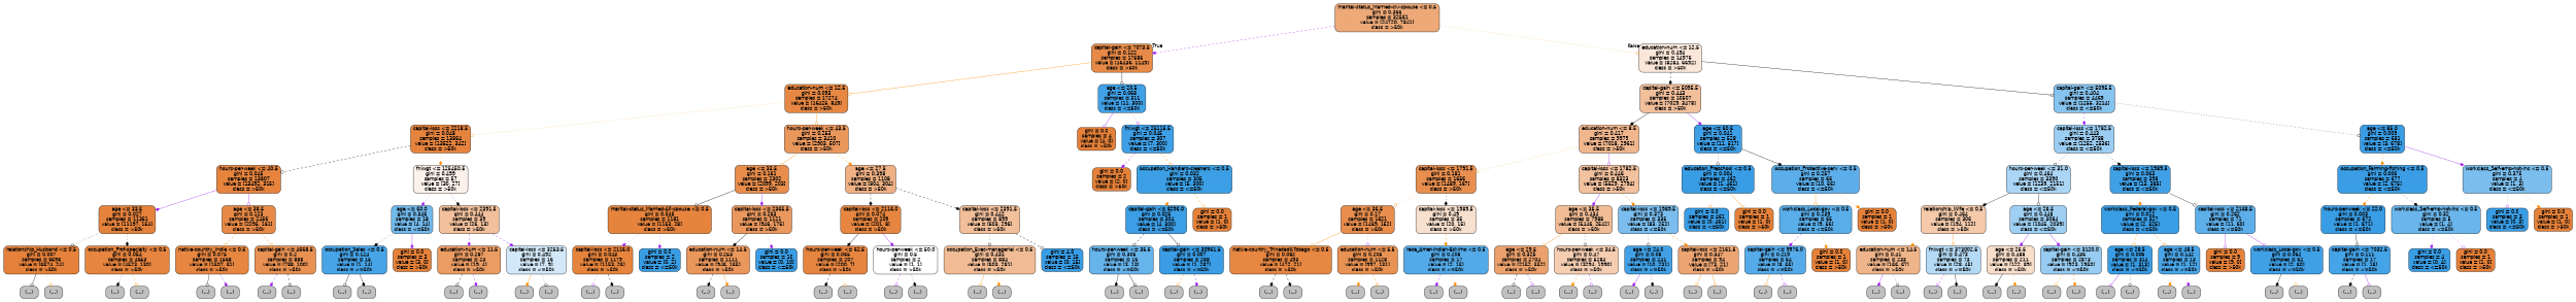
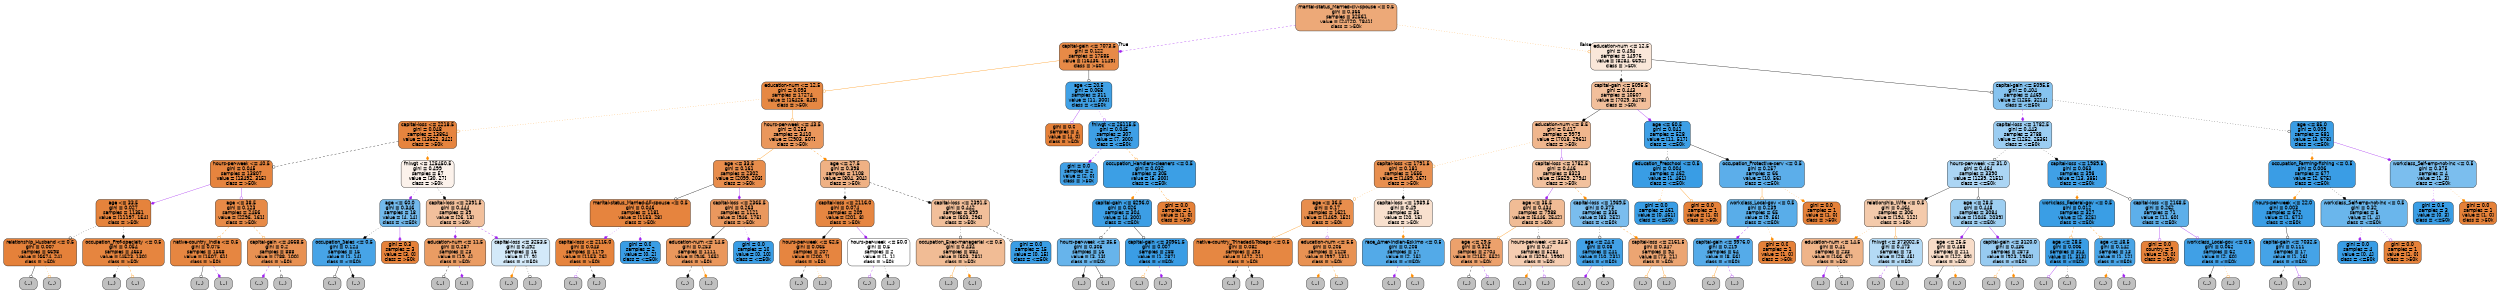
  digraph {
    node [color=black fillcolor="#C0C0C0" fontname=helvetica shape=box style="filled, rounded"]
    edge [arrowhead=diamond color=black fontname=helvetica style=solid]
    n1 [fillcolor="#eda978" label="marital-status_Married-civ-spouse <= 0.5\ngini = 0.366\nsamples = 32561\nvalue = [24720, 7841]\nclass = >50k"]
    n2 [fillcolor="#e78a47" label="capital-gain <= 7073.5\ngini = 0.122\nsamples = 17585\nvalue = [16436, 1149]\nclass = >50k"]
    n3 [fillcolor="#fae7d9" label="education-num <= 12.5\ngini = 0.494\nsamples = 14976\nvalue = [8284, 6692]\nclass = >50k"]
    n4 [fillcolor="#e68843" label="education-num <= 12.5\ngini = 0.093\nsamples = 17274\nvalue = [16425, 849]\nclass = >50k"]
    n5 [fillcolor="#40a1e6" label="age <= 20.5\ngini = 0.068\nsamples = 311\nvalue = [11, 300]\nclass = <=50k"]
    n6 [fillcolor="#f2bf9b" label="capital-gain <= 5095.5\ngini = 0.443\nsamples = 10507\nvalue = [7029, 3478]\nclass = >50k"]
    n7 [fillcolor="#86c3ef" label="capital-gain <= 5095.5\ngini = 0.404\nsamples = 4469\nvalue = [1255, 3214]\nclass = <=50k"]
    n8 [fillcolor="#e6843e" label="capital-loss <= 2218.5\ngini = 0.048\nsamples = 13864\nvalue = [13522, 342]\nclass = >50k"]
    n9 [fillcolor="#ea975c" label="hours-per-week <= 43.5\ngini = 0.253\nsamples = 3410\nvalue = [2903, 507]\nclass = >50k"]
    n10 [fillcolor="#e58139" label="gini = 0.0\nsamples = 4\nvalue = [4, 0]\nclass = >50k"]
    n11 [fillcolor="#3e9fe6" label="fnlwgt <= 25115.5\ngini = 0.045\nsamples = 307\nvalue = [7, 300]\nclass = <=50k"]
    n12 [fillcolor="#e6843e" label="hours-per-week <= 40.5\ngini = 0.045\nsamples = 13807\nvalue = [13492, 315]\nclass = >50k"]
    n13 [fillcolor="#fcf2eb" label="fnlwgt <= 125450.5\ngini = 0.499\nsamples = 57\nvalue = [30, 27]\nclass = >50k"]
    n14 [fillcolor="#e88d4c" label="age <= 33.5\ngini = 0.161\nsamples = 2302\nvalue = [2099, 203]\nclass = >50k"]
    n15 [fillcolor="#efb184" label="age <= 27.5\ngini = 0.398\nsamples = 1108\nvalue = [804, 304]\nclass = >50k"]
    n16 [fillcolor="#e5833c" label="age <= 33.5\ngini = 0.027\nsamples = 11351\nvalue = [11197, 154]\nclass = >50k"]
    n17 [fillcolor="#e78a47" label="age <= 38.5\ngini = 0.123\nsamples = 2456\nvalue = [2295, 161]\nclass = >50k"]
    n18 [fillcolor="#72b9ec" label="age <= 60.0\ngini = 0.346\nsamples = 18\nvalue = [4, 14]\nclass = <=50k"]
    n19 [fillcolor="#f2c09c" label="capital-loss <= 2391.5\ngini = 0.444\nsamples = 39\nvalue = [26, 13]\nclass = >50k"]
    n20 [fillcolor="#e5813a" label="relationship_Husband <= 0.5\ngini = 0.007\nsamples = 6698\nvalue = [6674, 24]\nclass = >50k"]
    n21 [fillcolor="#e6853f" label="occupation_Prof-specialty <= 0.5\ngini = 0.054\nsamples = 4653\nvalue = [4523, 130]\nclass = >50k"]
    n22 [fillcolor="#e68641" label="native-country_India <= 0.5\ngini = 0.075\nsamples = 1568\nvalue = [1507, 61]\nclass = >50k"]
    n23 [fillcolor="#e89152" label="capital-gain <= 4668.5\ngini = 0.2\nsamples = 888\nvalue = [788, 100]\nclass = >50k"]
    n24 [label="(...)"]
    n25 [label="(...)"]
    n26 [label="(...)"]
    n27 [label="(...)"]
    n28 [label="(...)"]
    n29 [label="(...)"]
    n30 [label="(...)"]
    n31 [label="(...)"]
    n32 [fillcolor="#47a4e7" label="occupation_Sales <= 0.5\ngini = 0.124\nsamples = 15\nvalue = [1, 14]\nclass = <=50k"]
-   n33 [fillcolor="#e58139" label="gini = 0.0\nsamples = 3\nvalue = [3, 0]\nclass = >50k"]
+   n33 [fillcolor="#e58139" label="gini = 0.3\nsamples = 3\nvalue = [3, 0]\nclass = >50k"]
    n34 [fillcolor="#ea9c63" label="education-num <= 11.5\ngini = 0.287\nsamples = 23\nvalue = [19, 4]\nclass = >50k"]
    n35 [fillcolor="#d3e9f9" label="capital-loss <= 3253.5\ngini = 0.492\nsamples = 16\nvalue = [7, 9]\nclass = <=50k"]
    n36 [label="(...)"]
    n37 [label="(...)"]
    n38 [label="(...)"]
    n39 [label="(...)"]
    n40 [label="(...)"]
    n41 [label="(...)"]
    n42 [fillcolor="#e6843e" label="marital-status_Married-AF-spouse <= 0.5\ngini = 0.046\nsamples = 1181\nvalue = [1153, 28]\nclass = >50k"]
    n43 [fillcolor="#ea985e" label="capital-loss <= 2365.5\ngini = 0.263\nsamples = 1121\nvalue = [946, 175]\nclass = >50k"]
    n44 [fillcolor="#e68641" label="capital-loss <= 2116.0\ngini = 0.074\nsamples = 209\nvalue = [201, 8]\nclass = >50k"]
    n45 [fillcolor="#f2bf9a" label="capital-loss <= 2391.5\ngini = 0.442\nsamples = 899\nvalue = [603, 296]\nclass = >50k"]
    n46 [fillcolor="#e6843d" label="capital-loss <= 2116.0\ngini = 0.043\nsamples = 1179\nvalue = [1153, 26]\nclass = >50k"]
    n47 [fillcolor="#399de5" label="gini = 0.0\nsamples = 2\nvalue = [0, 2]\nclass = <=50k"]
    n48 [fillcolor="#ea975c" label="education-num <= 14.5\ngini = 0.253\nsamples = 1111\nvalue = [946, 165]\nclass = >50k"]
    n49 [fillcolor="#399de5" label="gini = 0.0\nsamples = 10\nvalue = [0, 10]\nclass = <=50k"]
    n50 [label="(...)"]
    n51 [label="(...)"]
    n52 [label="(...)"]
    n53 [label="(...)"]
    n54 [fillcolor="#e68540" label="hours-per-week <= 62.5\ngini = 0.065\nsamples = 207\nvalue = [200, 7]\nclass = >50k"]
    n55 [fillcolor="#ffffff" label="hours-per-week <= 50.0\ngini = 0.5\nsamples = 2\nvalue = [1, 1]\nclass = >50k"]
    n56 [fillcolor="#f1bc95" label="occupation_Exec-managerial <= 0.5\ngini = 0.434\nsamples = 884\nvalue = [603, 281]\nclass = >50k"]
-   n57 [fillcolor="#399de5" label="gini = 4.0\nsamples = 15\nvalue = [0, 15]\nclass = <=50k"]
+   n57 [fillcolor="#399de5" label="gini = 0.0\nsamples = 15\nvalue = [0, 15]\nclass = <=50k"]
    n58 [label="(...)"]
    n59 [label="(...)"]
    n60 [label="(...)"]
    n61 [label="(...)"]
    n62 [label="(...)"]
    n63 [label="(...)"]
-   n64 [fillcolor="#e58139" label="gini = 0.0\nsamples = 2\nvalue = [2, 0]\nclass = >50k"]
+   n64 [fillcolor="#40a0e6" label="gini = 0.0\nsamples = 2\nvalue = [2, 0]\nclass = >50k"]
    n65 [fillcolor="#3c9fe5" label="occupation_Handlers-cleaners <= 0.5\ngini = 0.032\nsamples = 305\nvalue = [5, 300]\nclass = <=50k"]
    n66 [fillcolor="#3c9ee5" label="capital-gain <= 8296.0\ngini = 0.026\nsamples = 304\nvalue = [4, 300]\nclass = <=50k"]
    n67 [fillcolor="#e58139" label="gini = 0.0\nsamples = 1\nvalue = [1, 0]\nclass = >50k"]
    n68 [fillcolor="#67b4eb" label="hours-per-week <= 35.5\ngini = 0.305\nsamples = 16\nvalue = [3, 13]\nclass = <=50k"]
    n69 [fillcolor="#3a9de5" label="capital-gain <= 30961.5\ngini = 0.007\nsamples = 288\nvalue = [1, 287]\nclass = <=50k"]
    n70 [label="(...)"]
    n71 [label="(...)"]
    n72 [label="(...)"]
    n73 [label="(...)"]
    n74 [fillcolor="#f0b68d" label="education-num <= 8.5\ngini = 0.417\nsamples = 9979\nvalue = [7018, 2961]\nclass = >50k"]
    n75 [fillcolor="#3d9fe6" label="age <= 60.5\ngini = 0.041\nsamples = 528\nvalue = [11, 517]\nclass = <=50k"]
    n76 [fillcolor="#9bcdf2" label="capital-loss <= 1782.5\ngini = 0.443\nsamples = 3788\nvalue = [1252, 2536]\nclass = <=50k"]
    n77 [fillcolor="#3a9de5" label="age <= 85.0\ngini = 0.009\nsamples = 681\nvalue = [3, 678]\nclass = <=50k"]
    n78 [fillcolor="#e88f4f" label="capital-loss <= 1791.5\ngini = 0.181\nsamples = 1656\nvalue = [1489, 167]\nclass = >50k"]
    n79 [fillcolor="#f2c19d" label="capital-loss <= 1782.5\ngini = 0.446\nsamples = 8323\nvalue = [5529, 2794]\nclass = >50k"]
    n80 [fillcolor="#399de5" label="education_Preschool <= 0.5\ngini = 0.004\nsamples = 462\nvalue = [1, 461]\nclass = <=50k"]
    n81 [fillcolor="#5caeea" label="occupation_Protective-serv <= 0.5\ngini = 0.257\nsamples = 66\nvalue = [10, 56]\nclass = <=50k"]
    n82 [fillcolor="#e88e4d" label="age <= 36.5\ngini = 0.17\nsamples = 1621\nvalue = [1469, 152]\nclass = >50k"]
    n83 [fillcolor="#f8e0ce" label="capital-loss <= 1989.5\ngini = 0.49\nsamples = 35\nvalue = [20, 15]\nclass = >50k"]
    n84 [fillcolor="#f1bc95" label="age <= 35.5\ngini = 0.434\nsamples = 7988\nvalue = [5446, 2542]\nclass = >50k"]
    n85 [fillcolor="#7abdee" label="capital-loss <= 1989.5\ngini = 0.373\nsamples = 335\nvalue = [83, 252]\nclass = <=50k"]
    n86 [fillcolor="#e68742" label="native-country_Trinadad&Tobago <= 0.5\ngini = 0.082\nsamples = 493\nvalue = [472, 21]\nclass = >50k"]
    n87 [fillcolor="#e89253" label="education-num <= 5.5\ngini = 0.205\nsamples = 1128\nvalue = [997, 131]\nclass = >50k"]
    n88 [fillcolor="#53aae8" label="race_Amer-Indian-Eskimo <= 0.5\ngini = 0.208\nsamples = 17\nvalue = [2, 15]\nclass = <=50k"]
    n89 [label="(...)"]
    n90 [label="(...)"]
    n91 [label="(...)"]
    n92 [label="(...)"]
    n93 [label="(...)"]
    n94 [label="(...)"]
    n95 [fillcolor="#eca16c" label="age <= 29.5\ngini = 0.325\nsamples = 2704\nvalue = [2152, 552]\nclass = >50k"]
    n96 [fillcolor="#f5cdb1" label="hours-per-week <= 34.5\ngini = 0.47\nsamples = 5284\nvalue = [3294, 1990]\nclass = >50k"]
    n97 [fillcolor="#42a1e6" label="age <= 24.0\ngini = 0.08\nsamples = 241\nvalue = [10, 231]\nclass = <=50k"]
    n98 [fillcolor="#eca572" label="capital-loss <= 2161.5\ngini = 0.347\nsamples = 94\nvalue = [73, 21]\nclass = >50k"]
    n99 [label="(...)"]
    n100 [label="(...)"]
    n101 [label="(...)"]
    n102 [label="(...)"]
    n103 [label="(...)"]
    n104 [label="(...)"]
    n105 [label="(...)"]
    n106 [label="(...)"]
    n107 [fillcolor="#399de5" label="gini = 0.0\nsamples = 461\nvalue = [0, 461]\nclass = <=50k"]
    n108 [fillcolor="#e58139" label="gini = 0.0\nsamples = 1\nvalue = [1, 0]\nclass = >50k"]
    n109 [fillcolor="#59ade9" label="workclass_Local-gov <= 0.5\ngini = 0.239\nsamples = 65\nvalue = [9, 56]\nclass = <=50k"]
    n110 [fillcolor="#e58139" label="gini = 0.0\nsamples = 1\nvalue = [1, 0]\nclass = >50k"]
    n111 [fillcolor="#55abe9" label="capital-gain <= 9976.0\ngini = 0.219\nsamples = 64\nvalue = [8, 56]\nclass = <=50k"]
    n112 [fillcolor="#e58139" label="gini = 0.0\nsamples = 1\nvalue = [1, 0]\nclass = >50k"]
    n113 [label="(...)"]
    n114 [label="(...)"]
    n115 [fillcolor="#abd5f4" label="hours-per-week <= 31.0\ngini = 0.464\nsamples = 3390\nvalue = [1239, 2151]\nclass = <=50k"]
    n116 [fillcolor="#40a0e6" label="capital-loss <= 1989.5\ngini = 0.063\nsamples = 398\nvalue = [13, 385]\nclass = <=50k"]
    n117 [fillcolor="#3a9de5" label="occupation_Farming-fishing <= 0.5\ngini = 0.006\nsamples = 677\nvalue = [2, 675]\nclass = <=50k"]
    n118 [fillcolor="#7bbeee" label="workclass_Self-emp-not-inc <= 0.5\ngini = 0.375\nsamples = 4\nvalue = [1, 3]\nclass = <=50k"]
    n119 [fillcolor="#f4caab" label="relationship_Wife <= 0.5\ngini = 0.464\nsamples = 306\nvalue = [194, 112]\nclass = >50k"]
    n120 [fillcolor="#9ecff2" label="age <= 28.5\ngini = 0.448\nsamples = 3084\nvalue = [1045, 2039]\nclass = <=50k"]
    n121 [fillcolor="#3a9ee5" label="workclass_Federal-gov <= 0.5\ngini = 0.012\nsamples = 327\nvalue = [2, 325]\nclass = <=50k"]
    n122 [fillcolor="#5dafea" label="capital-loss <= 2168.5\ngini = 0.262\nsamples = 71\nvalue = [11, 60]\nclass = <=50k"]
    n123 [fillcolor="#efb489" label="education-num <= 14.5\ngini = 0.41\nsamples = 233\nvalue = [166, 67]\nclass = >50k"]
    n124 [fillcolor="#b4daf5" label="fnlwgt <= 373002.5\ngini = 0.473\nsamples = 73\nvalue = [28, 45]\nclass = <=50k"]
    n125 [fillcolor="#f8ddc9" label="age <= 25.5\ngini = 0.488\nsamples = 211\nvalue = [122, 89]\nclass = >50k"]
    n126 [fillcolor="#97cbf1" label="capital-gain <= 3120.0\ngini = 0.436\nsamples = 2873\nvalue = [923, 1950]\nclass = <=50k"]
    n127 [label="(...)"]
    n128 [label="(...)"]
    n129 [label="(...)"]
    n130 [label="(...)"]
    n131 [label="(...)"]
    n132 [label="(...)"]
    n133 [label="(...)"]
    n134 [label="(...)"]
    n135 [fillcolor="#3a9de5" label="age <= 28.5\ngini = 0.006\nsamples = 314\nvalue = [1, 313]\nclass = <=50k"]
    n136 [fillcolor="#49a5e7" label="age <= 48.5\ngini = 0.142\nsamples = 13\nvalue = [1, 12]\nclass = <=50k"]
-   n137 [fillcolor="#e58139" label="gini = 0.0\nsamples = 9\nvalue = [9, 0]\nclass = >50k"]
+   n137 [fillcolor="#e58139" label="gini = 0.0\ncountry = 9\nvalue = [9, 0]\nclass = >50k"]
    n138 [fillcolor="#40a0e6" label="workclass_Local-gov <= 0.5\ngini = 0.062\nsamples = 62\nvalue = [2, 60]\nclass = <=50k"]
    n139 [label="(...)"]
    n140 [label="(...)"]
    n141 [label="(...)"]
    n142 [label="(...)"]
    n143 [label="(...)"]
    n144 [label="(...)"]
    n145 [fillcolor="#399de5" label="hours-per-week <= 22.0\ngini = 0.003\nsamples = 672\nvalue = [1, 671]\nclass = <=50k"]
    n146 [fillcolor="#6ab6ec" label="workclass_Self-emp-not-inc <= 0.5\ngini = 0.32\nsamples = 5\nvalue = [1, 4]\nclass = <=50k"]
-   n147 [fillcolor="#399de5" label="gini = 0.0\nsamples = 3\nvalue = [0, 3]\nclass = <=50k"]
+   n147 [fillcolor="#399de5" label="gini = 0.5\nsamples = 3\nvalue = [0, 3]\nclass = <=50k"]
    n148 [fillcolor="#e58139" label="gini = 0.0\nsamples = 1\nvalue = [1, 0]\nclass = >50k"]
    n149 [fillcolor="#45a3e7" label="capital-gain <= 7032.5\ngini = 0.111\nsamples = 17\nvalue = [1, 16]\nclass = <=50k"]
    n150 [fillcolor="#399de5" label="gini = 0.0\nsamples = 4\nvalue = [0, 4]\nclass = <=50k"]
    n151 [fillcolor="#e58139" label="gini = 0.0\nsamples = 1\nvalue = [1, 0]\nclass = >50k"]
    n152 [label="(...)"]
    n153 [label="(...)"]
    n1 -> n2 [color=purple headlabel=True labelangle=45 labeldistance=2.5 style=dashed]
    n1 -> n3 [arrowhead=odot color=darkorange headlabel=False labelangle=-45 labeldistance=2.5 style=dotted]
    n2 -> n4 [arrowhead=odot color=darkorange]
    n2 -> n5 [arrowhead=odot]
    n3 -> n6 [style=dashed]
    n3 -> n7 [arrowhead=odot]
    n4 -> n8 [arrowhead=odot color=darkorange style=dotted]
    n4 -> n9 [arrowhead=odot color=darkorange]
    n5 -> n10 [arrowhead=odot color=purple]
    n5 -> n11 [arrowhead=odot color=purple style=dotted]
    n6 -> n74
    n6 -> n75 [color=purple]
    n7 -> n76 [color=purple style=dashed]
    n7 -> n77 [arrowhead=odot style=dotted]
    n8 -> n12 [arrowhead=odot style=dashed]
    n8 -> n13 [color=darkorange style=dotted]
    n9 -> n14 [arrowhead=odot color=darkorange]
    n9 -> n15 [color=darkorange style=dashed]
    n11 -> n64 [color=purple style=dashed]
    n11 -> n65 [arrowhead=odot color=darkorange style=dashed]
    n12 -> n16 [color=purple]
    n12 -> n17 [arrowhead=odot color=purple]
    n13 -> n18 [color=purple style=dotted]
    n13 -> n19 [style=dotted]
    n14 -> n42 [arrowhead=odot]
    n14 -> n43 [color=purple]
    n15 -> n44 [style=dashed]
    n15 -> n45 [style=dashed]
    n16 -> n20 [arrowhead=odot style=dotted]
    n16 -> n21 [style=dotted]
    n17 -> n22 [arrowhead=odot color=darkorange style=dashed]
    n17 -> n23 [arrowhead=odot color=darkorange style=dashed]
    n18 -> n32 [style=dotted]
    n18 -> n33 [color=purple]
    n19 -> n34 [color=purple style=dashed]
    n19 -> n35 [color=purple style=dashed]
    n20 -> n24 [arrowhead=odot]
    n20 -> n25 [arrowhead=odot color=darkorange style=dotted]
    n21 -> n26 [style=dotted]
    n21 -> n27 [arrowhead=odot color=darkorange style=dashed]
    n22 -> n28 [arrowhead=odot]
    n22 -> n29 [color=purple style=dashed]
    n23 -> n30 [color=purple style=dashed]
    n23 -> n31 [arrowhead=odot style=dashed]
    n32 -> n36 [arrowhead=odot]
    n32 -> n37
    n34 -> n38 [arrowhead=odot style=dashed]
    n34 -> n39 [color=purple style=dashed]
    n35 -> n40 [color=darkorange]
    n35 -> n41 [arrowhead=odot style=dotted]
    n42 -> n46 [color=purple style=dotted]
    n42 -> n47 [color=purple style=dotted]
    n43 -> n48
    n43 -> n49 [color=purple style=dotted]
    n44 -> n54
    n44 -> n55 [color=purple]
    n45 -> n56 [arrowhead=odot style=dotted]
    n45 -> n57 [arrowhead=odot style=dashed]
    n46 -> n50 [arrowhead=odot color=purple style=dotted]
    n46 -> n51 [style=dashed]
    n48 -> n52 [style=dashed]
    n48 -> n53 [color=darkorange]
    n54 -> n58 [style=dashed]
    n54 -> n59 [arrowhead=odot color=darkorange style=dotted]
    n55 -> n60 [arrowhead=odot color=purple style=dashed]
    n55 -> n61 [style=dotted]
    n56 -> n62 [arrowhead=odot color=darkorange]
    n56 -> n63 [color=darkorange style=dotted]
    n65 -> n66 [color=darkorange style=dotted]
    n65 -> n67 [arrowhead=odot color=darkorange style=dashed]
    n66 -> n68 [arrowhead=odot style=dashed]
    n66 -> n69 [arrowhead=odot]
    n68 -> n70
    n68 -> n71 [arrowhead=odot]
    n69 -> n72 [arrowhead=odot color=darkorange style=dashed]
    n69 -> n73 [color=purple style=dashed]
    n74 -> n78 [arrowhead=odot color=darkorange style=dotted]
    n74 -> n79 [arrowhead=odot color=purple]
    n75 -> n80 [arrowhead=odot style=dotted]
    n75 -> n81
    n76 -> n115 [arrowhead=odot style=dotted]
    n76 -> n116 [style=dotted]
    n77 -> n117 [color=darkorange style=dashed]
    n77 -> n118 [color=purple]
    n78 -> n82 [arrowhead=odot color=darkorange style=dotted]
    n78 -> n83 [style=dotted]
    n79 -> n84 [color=purple]
    n79 -> n85 [color=darkorange style=dashed]
    n80 -> n107 [arrowhead=odot color=darkorange style=dotted]
    n80 -> n108 [arrowhead=odot color=darkorange]
    n81 -> n109 [arrowhead=odot color=darkorange]
    n81 -> n110 [color=darkorange style=dotted]
    n82 -> n86 [arrowhead=odot color=darkorange]
    n82 -> n87 [arrowhead=odot color=purple style=dotted]
    n83 -> n88 [color=darkorange style=dashed]
    n84 -> n95 [arrowhead=odot color=darkorange]
    n84 -> n96 [arrowhead=odot style=dotted]
    n85 -> n97 [arrowhead=odot style=dotted]
    n85 -> n98 [color=darkorange style=dashed]
    n86 -> n89 [style=dashed]
    n86 -> n90 [style=dashed]
    n87 -> n91 [color=darkorange style=dotted]
    n87 -> n92 [arrowhead=odot color=darkorange style=dashed]
    n88 -> n93 [color=purple style=dashed]
    n88 -> n94 [color=darkorange style=dotted]
    n95 -> n99 [arrowhead=odot style=dashed]
    n95 -> n100 [arrowhead=odot color=purple style=dashed]
    n96 -> n101 [color=darkorange style=dashed]
    n96 -> n102 [arrowhead=odot color=purple style=dashed]
    n97 -> n103 [color=purple]
    n97 -> n104 [style=dotted]
    n98 -> n105 [arrowhead=odot color=darkorange]
    n98 -> n106 [arrowhead=odot color=darkorange]
    n109 -> n111 [color=purple style=dashed]
    n109 -> n112 [color=darkorange style=dotted]
    n111 -> n113 [arrowhead=odot color=darkorange]
    n111 -> n114 [arrowhead=odot color=purple style=dashed]
    n115 -> n119
    n115 -> n120 [arrowhead=odot]
    n116 -> n121 [color=darkorange style=dotted]
    n116 -> n122 [arrowhead=odot]
    n117 -> n145 [color=darkorange style=dashed]
    n117 -> n146 [style=dotted]
    n118 -> n147 [arrowhead=odot color=purple style=dotted]
    n118 -> n148 [color=darkorange style=dotted]
    n119 -> n123 [color=darkorange style=dotted]
    n119 -> n124 [arrowhead=odot color=darkorange]
    n120 -> n125 [color=purple]
    n120 -> n126 [color=purple]
    n121 -> n135 [arrowhead=odot color=darkorange style=dashed]
    n121 -> n136 [arrowhead=odot color=darkorange style=dashed]
    n122 -> n137 [arrowhead=odot color=purple]
    n122 -> n138 [arrowhead=odot color=purple]
    n123 -> n127 [color=purple]
    n123 -> n128 [arrowhead=odot style=dotted]
    n124 -> n129 [arrowhead=odot color=purple style=dashed]
    n124 -> n130
    n125 -> n131
    n125 -> n132 [color=darkorange style=dotted]
    n126 -> n133 [arrowhead=odot color=darkorange style=dashed]
    n126 -> n134 [color=darkorange style=dashed]
    n135 -> n139 [arrowhead=odot color=purple]
    n135 -> n140 [arrowhead=odot style=dotted]
    n136 -> n141 [color=darkorange style=dotted]
    n136 -> n142 [color=purple style=dotted]
    n138 -> n143
    n138 -> n144 [arrowhead=odot color=darkorange style=dotted]
    n145 -> n149 [arrowhead=odot]
    n146 -> n150 [color=purple style=dotted]
    n146 -> n151 [arrowhead=odot color=purple style=dotted]
    n149 -> n152 [style=dashed]
    n149 -> n153 [arrowhead=odot color=purple]
  }
